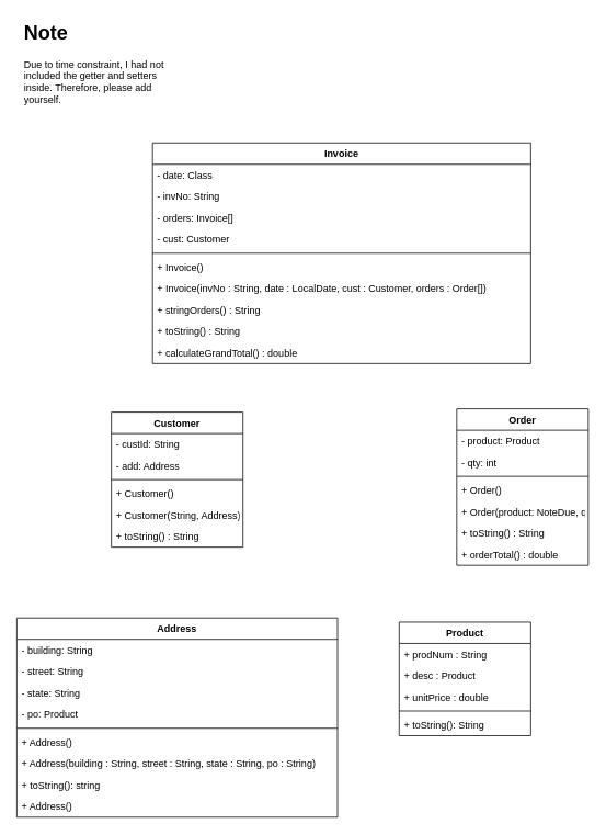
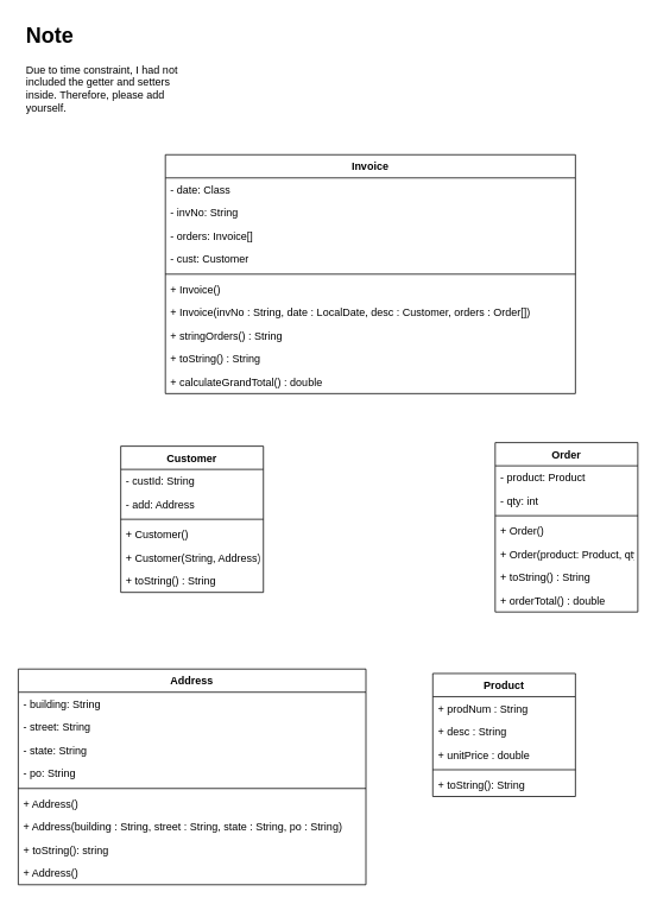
  <mxCell id="0" />
  <mxCell id="1" parent="0" />
  <mxCell id="2" value="Invoice" style="swimlane;fontStyle=1;align=center;verticalAlign=top;childLayout=stackLayout;horizontal=1;startSize=26;horizontalStack=0;resizeParent=1;resizeParentMax=0;resizeLast=0;collapsible=1;marginBottom=0;" vertex="1" parent="1"><mxGeometry x="185" y="173" width="460" height="268" as="geometry" /></mxCell>
  <mxCell id="3" value="- date: Class" style="text;strokeColor=none;fillColor=none;align=left;verticalAlign=top;spacingLeft=4;spacingRight=4;overflow=hidden;rotatable=0;points=[[0,0.5],[1,0.5]];portConstraint=eastwest;" vertex="1" parent="2"><mxGeometry y="26" width="460" height="26" as="geometry" /></mxCell>
  <mxCell id="4" value="- invNo: String" style="text;strokeColor=none;fillColor=none;align=left;verticalAlign=top;spacingLeft=4;spacingRight=4;overflow=hidden;rotatable=0;points=[[0,0.5],[1,0.5]];portConstraint=eastwest;" vertex="1" parent="2"><mxGeometry y="52" width="460" height="26" as="geometry" /></mxCell>
  <mxCell id="5" value="- orders: Invoice[]" style="text;strokeColor=none;fillColor=none;align=left;verticalAlign=top;spacingLeft=4;spacingRight=4;overflow=hidden;rotatable=0;points=[[0,0.5],[1,0.5]];portConstraint=eastwest;" vertex="1" parent="2"><mxGeometry y="78" width="460" height="26" as="geometry" /></mxCell>
  <mxCell id="6" value="- cust: Customer" style="text;strokeColor=none;fillColor=none;align=left;verticalAlign=top;spacingLeft=4;spacingRight=4;overflow=hidden;rotatable=0;points=[[0,0.5],[1,0.5]];portConstraint=eastwest;" vertex="1" parent="2"><mxGeometry y="104" width="460" height="26" as="geometry" /></mxCell>
  <mxCell id="7" value="" style="line;strokeWidth=1;fillColor=none;align=left;verticalAlign=middle;spacingTop=-1;spacingLeft=3;spacingRight=3;rotatable=0;labelPosition=right;points=[];portConstraint=eastwest;" vertex="1" parent="2"><mxGeometry y="130" width="460" height="8" as="geometry" /></mxCell>
  <mxCell id="8" value="+ Invoice()" style="text;strokeColor=none;fillColor=none;align=left;verticalAlign=top;spacingLeft=4;spacingRight=4;overflow=hidden;rotatable=0;points=[[0,0.5],[1,0.5]];portConstraint=eastwest;" vertex="1" parent="2"><mxGeometry y="138" width="460" height="26" as="geometry" /></mxCell>
- <mxCell id="9" value="+ Invoice(invNo : String, date : LocalDate, cust : Customer, orders : Order[])" style="text;strokeColor=none;fillColor=none;align=left;verticalAlign=top;spacingLeft=4;spacingRight=4;overflow=hidden;rotatable=0;points=[[0,0.5],[1,0.5]];portConstraint=eastwest;" vertex="1" parent="2"><mxGeometry y="164" width="460" height="26" as="geometry" /></mxCell>
+ <mxCell id="9" value="+ Invoice(invNo : String, date : LocalDate, desc : Customer, orders : Order[])" style="text;strokeColor=none;fillColor=none;align=left;verticalAlign=top;spacingLeft=4;spacingRight=4;overflow=hidden;rotatable=0;points=[[0,0.5],[1,0.5]];portConstraint=eastwest;" vertex="1" parent="2"><mxGeometry y="164" width="460" height="26" as="geometry" /></mxCell>
  <mxCell id="10" value="+ stringOrders() : String" style="text;strokeColor=none;fillColor=none;align=left;verticalAlign=top;spacingLeft=4;spacingRight=4;overflow=hidden;rotatable=0;points=[[0,0.5],[1,0.5]];portConstraint=eastwest;" vertex="1" parent="2"><mxGeometry y="190" width="460" height="26" as="geometry" /></mxCell>
  <mxCell id="11" value="+ toString() : String" style="text;strokeColor=none;fillColor=none;align=left;verticalAlign=top;spacingLeft=4;spacingRight=4;overflow=hidden;rotatable=0;points=[[0,0.5],[1,0.5]];portConstraint=eastwest;" vertex="1" parent="2"><mxGeometry y="216" width="460" height="26" as="geometry" /></mxCell>
  <mxCell id="12" value="+ calculateGrandTotal() : double" style="text;strokeColor=none;fillColor=none;align=left;verticalAlign=top;spacingLeft=4;spacingRight=4;overflow=hidden;rotatable=0;points=[[0,0.5],[1,0.5]];portConstraint=eastwest;" vertex="1" parent="2"><mxGeometry y="242" width="460" height="26" as="geometry" /></mxCell>
  <mxCell id="13" value="Customer" style="swimlane;fontStyle=1;align=center;verticalAlign=top;childLayout=stackLayout;horizontal=1;startSize=26;horizontalStack=0;resizeParent=1;resizeParentMax=0;resizeLast=0;collapsible=1;marginBottom=0;" vertex="1" parent="1"><mxGeometry x="135" y="500" width="160" height="164" as="geometry" /></mxCell>
  <mxCell id="14" value="- custId: String" style="text;strokeColor=none;fillColor=none;align=left;verticalAlign=top;spacingLeft=4;spacingRight=4;overflow=hidden;rotatable=0;points=[[0,0.5],[1,0.5]];portConstraint=eastwest;" vertex="1" parent="13"><mxGeometry y="26" width="160" height="26" as="geometry" /></mxCell>
  <mxCell id="15" value="- add: Address" style="text;strokeColor=none;fillColor=none;align=left;verticalAlign=top;spacingLeft=4;spacingRight=4;overflow=hidden;rotatable=0;points=[[0,0.5],[1,0.5]];portConstraint=eastwest;" vertex="1" parent="13"><mxGeometry y="52" width="160" height="26" as="geometry" /></mxCell>
  <mxCell id="16" value="" style="line;strokeWidth=1;fillColor=none;align=left;verticalAlign=middle;spacingTop=-1;spacingLeft=3;spacingRight=3;rotatable=0;labelPosition=right;points=[];portConstraint=eastwest;" vertex="1" parent="13"><mxGeometry y="78" width="160" height="8" as="geometry" /></mxCell>
  <mxCell id="17" value="+ Customer()" style="text;strokeColor=none;fillColor=none;align=left;verticalAlign=top;spacingLeft=4;spacingRight=4;overflow=hidden;rotatable=0;points=[[0,0.5],[1,0.5]];portConstraint=eastwest;" vertex="1" parent="13"><mxGeometry y="86" width="160" height="26" as="geometry" /></mxCell>
  <mxCell id="18" value="+ Customer(String, Address)" style="text;strokeColor=none;fillColor=none;align=left;verticalAlign=top;spacingLeft=4;spacingRight=4;overflow=hidden;rotatable=0;points=[[0,0.5],[1,0.5]];portConstraint=eastwest;" vertex="1" parent="13"><mxGeometry y="112" width="160" height="26" as="geometry" /></mxCell>
  <mxCell id="19" value="+ toString() : String" style="text;strokeColor=none;fillColor=none;align=left;verticalAlign=top;spacingLeft=4;spacingRight=4;overflow=hidden;rotatable=0;points=[[0,0.5],[1,0.5]];portConstraint=eastwest;" vertex="1" parent="13"><mxGeometry y="138" width="160" height="26" as="geometry" /></mxCell>
  <mxCell id="20" value="Order" style="swimlane;fontStyle=1;align=center;verticalAlign=top;childLayout=stackLayout;horizontal=1;startSize=26;horizontalStack=0;resizeParent=1;resizeParentMax=0;resizeLast=0;collapsible=1;marginBottom=0;" vertex="1" parent="1"><mxGeometry x="555" y="496" width="160" height="190" as="geometry" /></mxCell>
  <mxCell id="21" value="- product: Product" style="text;strokeColor=none;fillColor=none;align=left;verticalAlign=top;spacingLeft=4;spacingRight=4;overflow=hidden;rotatable=0;points=[[0,0.5],[1,0.5]];portConstraint=eastwest;" vertex="1" parent="20"><mxGeometry y="26" width="160" height="26" as="geometry" /></mxCell>
  <mxCell id="22" value="- qty: int" style="text;strokeColor=none;fillColor=none;align=left;verticalAlign=top;spacingLeft=4;spacingRight=4;overflow=hidden;rotatable=0;points=[[0,0.5],[1,0.5]];portConstraint=eastwest;" vertex="1" parent="20"><mxGeometry y="52" width="160" height="26" as="geometry" /></mxCell>
  <mxCell id="23" value="" style="line;strokeWidth=1;fillColor=none;align=left;verticalAlign=middle;spacingTop=-1;spacingLeft=3;spacingRight=3;rotatable=0;labelPosition=right;points=[];portConstraint=eastwest;" vertex="1" parent="20"><mxGeometry y="78" width="160" height="8" as="geometry" /></mxCell>
  <mxCell id="24" value="+ Order()" style="text;strokeColor=none;fillColor=none;align=left;verticalAlign=top;spacingLeft=4;spacingRight=4;overflow=hidden;rotatable=0;points=[[0,0.5],[1,0.5]];portConstraint=eastwest;" vertex="1" parent="20"><mxGeometry y="86" width="160" height="26" as="geometry" /></mxCell>
- <mxCell id="25" value="+ Order(product: NoteDue, qty : int)" style="text;strokeColor=none;fillColor=none;align=left;verticalAlign=top;spacingLeft=4;spacingRight=4;overflow=hidden;rotatable=0;points=[[0,0.5],[1,0.5]];portConstraint=eastwest;" vertex="1" parent="20"><mxGeometry y="112" width="160" height="26" as="geometry" /></mxCell>
+ <mxCell id="25" value="+ Order(product: Product, qty : int)" style="text;strokeColor=none;fillColor=none;align=left;verticalAlign=top;spacingLeft=4;spacingRight=4;overflow=hidden;rotatable=0;points=[[0,0.5],[1,0.5]];portConstraint=eastwest;" vertex="1" parent="20"><mxGeometry y="112" width="160" height="26" as="geometry" /></mxCell>
  <mxCell id="26" value="+ toString() : String" style="text;strokeColor=none;fillColor=none;align=left;verticalAlign=top;spacingLeft=4;spacingRight=4;overflow=hidden;rotatable=0;points=[[0,0.5],[1,0.5]];portConstraint=eastwest;" vertex="1" parent="20"><mxGeometry y="138" width="160" height="26" as="geometry" /></mxCell>
  <mxCell id="27" value="+ orderTotal() : double" style="text;strokeColor=none;fillColor=none;align=left;verticalAlign=top;spacingLeft=4;spacingRight=4;overflow=hidden;rotatable=0;points=[[0,0.5],[1,0.5]];portConstraint=eastwest;" vertex="1" parent="20"><mxGeometry y="164" width="160" height="26" as="geometry" /></mxCell>
  <mxCell id="28" value="Address" style="swimlane;fontStyle=1;align=center;verticalAlign=top;childLayout=stackLayout;horizontal=1;startSize=26;horizontalStack=0;resizeParent=1;resizeParentMax=0;resizeLast=0;collapsible=1;marginBottom=0;" vertex="1" parent="1"><mxGeometry x="20" y="750" width="390" height="242" as="geometry" /></mxCell>
  <mxCell id="29" value="- building: String" style="text;strokeColor=none;fillColor=none;align=left;verticalAlign=top;spacingLeft=4;spacingRight=4;overflow=hidden;rotatable=0;points=[[0,0.5],[1,0.5]];portConstraint=eastwest;" vertex="1" parent="28"><mxGeometry y="26" width="390" height="26" as="geometry" /></mxCell>
  <mxCell id="30" value="- street: String" style="text;strokeColor=none;fillColor=none;align=left;verticalAlign=top;spacingLeft=4;spacingRight=4;overflow=hidden;rotatable=0;points=[[0,0.5],[1,0.5]];portConstraint=eastwest;" vertex="1" parent="28"><mxGeometry y="52" width="390" height="26" as="geometry" /></mxCell>
  <mxCell id="31" value="- state: String" style="text;strokeColor=none;fillColor=none;align=left;verticalAlign=top;spacingLeft=4;spacingRight=4;overflow=hidden;rotatable=0;points=[[0,0.5],[1,0.5]];portConstraint=eastwest;" vertex="1" parent="28"><mxGeometry y="78" width="390" height="26" as="geometry" /></mxCell>
- <mxCell id="32" value="- po: Product" style="text;strokeColor=none;fillColor=none;align=left;verticalAlign=top;spacingLeft=4;spacingRight=4;overflow=hidden;rotatable=0;points=[[0,0.5],[1,0.5]];portConstraint=eastwest;" vertex="1" parent="28"><mxGeometry y="104" width="390" height="26" as="geometry" /></mxCell>
+ <mxCell id="32" value="- po: String" style="text;strokeColor=none;fillColor=none;align=left;verticalAlign=top;spacingLeft=4;spacingRight=4;overflow=hidden;rotatable=0;points=[[0,0.5],[1,0.5]];portConstraint=eastwest;" vertex="1" parent="28"><mxGeometry y="104" width="390" height="26" as="geometry" /></mxCell>
  <mxCell id="33" value="" style="line;strokeWidth=1;fillColor=none;align=left;verticalAlign=middle;spacingTop=-1;spacingLeft=3;spacingRight=3;rotatable=0;labelPosition=right;points=[];portConstraint=eastwest;" vertex="1" parent="28"><mxGeometry y="130" width="390" height="8" as="geometry" /></mxCell>
  <mxCell id="34" value="+ Address()" style="text;strokeColor=none;fillColor=none;align=left;verticalAlign=top;spacingLeft=4;spacingRight=4;overflow=hidden;rotatable=0;points=[[0,0.5],[1,0.5]];portConstraint=eastwest;" vertex="1" parent="28"><mxGeometry y="138" width="390" height="26" as="geometry" /></mxCell>
  <mxCell id="35" value="+ Address(building : String, street : String, state : String, po : String)" style="text;strokeColor=none;fillColor=none;align=left;verticalAlign=top;spacingLeft=4;spacingRight=4;overflow=hidden;rotatable=0;points=[[0,0.5],[1,0.5]];portConstraint=eastwest;" vertex="1" parent="28"><mxGeometry y="164" width="390" height="26" as="geometry" /></mxCell>
  <mxCell id="36" value="+ toString(): string" style="text;strokeColor=none;fillColor=none;align=left;verticalAlign=top;spacingLeft=4;spacingRight=4;overflow=hidden;rotatable=0;points=[[0,0.5],[1,0.5]];portConstraint=eastwest;" vertex="1" parent="28"><mxGeometry y="190" width="390" height="26" as="geometry" /></mxCell>
  <mxCell id="37" value="+ Address()" style="text;strokeColor=none;fillColor=none;align=left;verticalAlign=top;spacingLeft=4;spacingRight=4;overflow=hidden;rotatable=0;points=[[0,0.5],[1,0.5]];portConstraint=eastwest;" vertex="1" parent="28"><mxGeometry y="216" width="390" height="26" as="geometry" /></mxCell>
  <mxCell id="38" value="Product" style="swimlane;fontStyle=1;align=center;verticalAlign=top;childLayout=stackLayout;horizontal=1;startSize=26;horizontalStack=0;resizeParent=1;resizeParentMax=0;resizeLast=0;collapsible=1;marginBottom=0;" vertex="1" parent="1"><mxGeometry x="485" y="755" width="160" height="138" as="geometry" /></mxCell>
  <mxCell id="39" value="+ prodNum : String" style="text;strokeColor=none;fillColor=none;align=left;verticalAlign=top;spacingLeft=4;spacingRight=4;overflow=hidden;rotatable=0;points=[[0,0.5],[1,0.5]];portConstraint=eastwest;" vertex="1" parent="38"><mxGeometry y="26" width="160" height="26" as="geometry" /></mxCell>
- <mxCell id="40" value="+ desc : Product" style="text;strokeColor=none;fillColor=none;align=left;verticalAlign=top;spacingLeft=4;spacingRight=4;overflow=hidden;rotatable=0;points=[[0,0.5],[1,0.5]];portConstraint=eastwest;" vertex="1" parent="38"><mxGeometry y="52" width="160" height="26" as="geometry" /></mxCell>
+ <mxCell id="40" value="+ desc : String" style="text;strokeColor=none;fillColor=none;align=left;verticalAlign=top;spacingLeft=4;spacingRight=4;overflow=hidden;rotatable=0;points=[[0,0.5],[1,0.5]];portConstraint=eastwest;" vertex="1" parent="38"><mxGeometry y="52" width="160" height="26" as="geometry" /></mxCell>
  <mxCell id="41" value="+ unitPrice : double" style="text;strokeColor=none;fillColor=none;align=left;verticalAlign=top;spacingLeft=4;spacingRight=4;overflow=hidden;rotatable=0;points=[[0,0.5],[1,0.5]];portConstraint=eastwest;" vertex="1" parent="38"><mxGeometry y="78" width="160" height="26" as="geometry" /></mxCell>
  <mxCell id="42" value="" style="line;strokeWidth=1;fillColor=none;align=left;verticalAlign=middle;spacingTop=-1;spacingLeft=3;spacingRight=3;rotatable=0;labelPosition=right;points=[];portConstraint=eastwest;" vertex="1" parent="38"><mxGeometry y="104" width="160" height="8" as="geometry" /></mxCell>
  <mxCell id="43" value="+ toString(): String" style="text;strokeColor=none;fillColor=none;align=left;verticalAlign=top;spacingLeft=4;spacingRight=4;overflow=hidden;rotatable=0;points=[[0,0.5],[1,0.5]];portConstraint=eastwest;" vertex="1" parent="38"><mxGeometry y="112" width="160" height="26" as="geometry" /></mxCell>
  <mxCell id="44" value="&lt;h1&gt;Note&lt;/h1&gt;&lt;p&gt;Due to time constraint, I had not included the getter and setters inside. Therefore, please add yourself.&lt;/p&gt;" style="text;html=1;strokeColor=none;fillColor=none;spacing=5;spacingTop=-20;whiteSpace=wrap;overflow=hidden;rounded=0;" vertex="1" parent="1"><mxGeometry x="24" y="20" width="190" height="120" as="geometry" /></mxCell>
